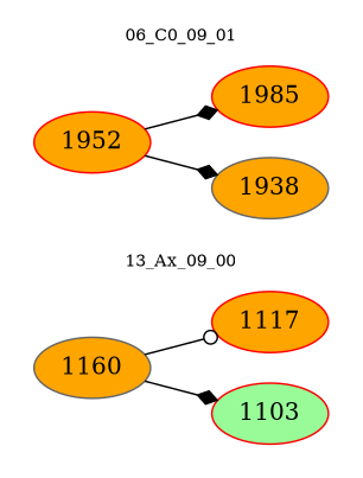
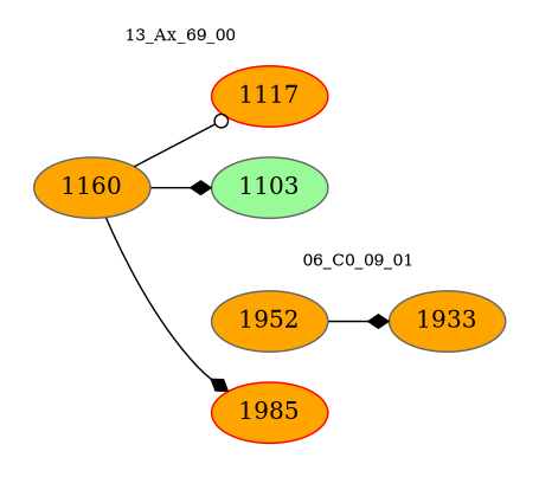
  digraph {
    rankdir=LR
    node [color=red fillcolor=orange style=filled]
    edge [arrowhead=diamond color=black]
    n1 [color=gray40 label=1160]
-   n2 [fillcolor=palegreen label=1103]
+   n2 [color=gray40 fillcolor=palegreen label=1103]
    n3 [label=1117]
-   n4 [label=1952]
-   n5 [color=gray40 label=1938]
+   n4 [color=gray40 label=1952]
+   n5 [color=gray40 label=1933]
    n6 [label=1985]
    subgraph cluster_1 {
      color=white
      fontsize=10
-     label="13_Ax_09_00"
+     label="13_Ax_69_00"
      n1
      n2
      n3
    }
    subgraph cluster_2 {
      color=white
      fontsize=10
      label="06_C0_09_01"
      n4
      n5
      n6
    }
    n1 -> n2
    n1 -> n3 [arrowhead=odot]
    n4 -> n5
-   n4 -> n6
+   n1 -> n6
  }
